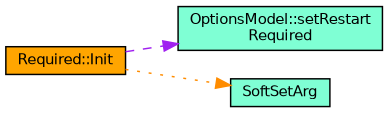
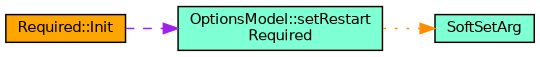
  digraph {
    rankdir=LR
    node [color=black fillcolor=aquamarine fontname=Helvetica fontsize=10 shape=record style=filled]
    edge [fontname=Helvetica fontsize=10 labelfontname=Helvetica labelfontsize=10]
    n1 [fillcolor=orange fontcolor=black height=0.2 label="Required::Init" width=0.4]
    n2 [height=0.2 label="OptionsModel::setRestart\lRequired" width=0.4]
    n3 [height=0.2 label=SoftSetArg width=0.4]
    n1 -> n2 [color=purple style=dashed]
-   n1 -> n3 [color=darkorange style=dotted]
+   n2 -> n3 [color=darkorange style=dotted]
  }
